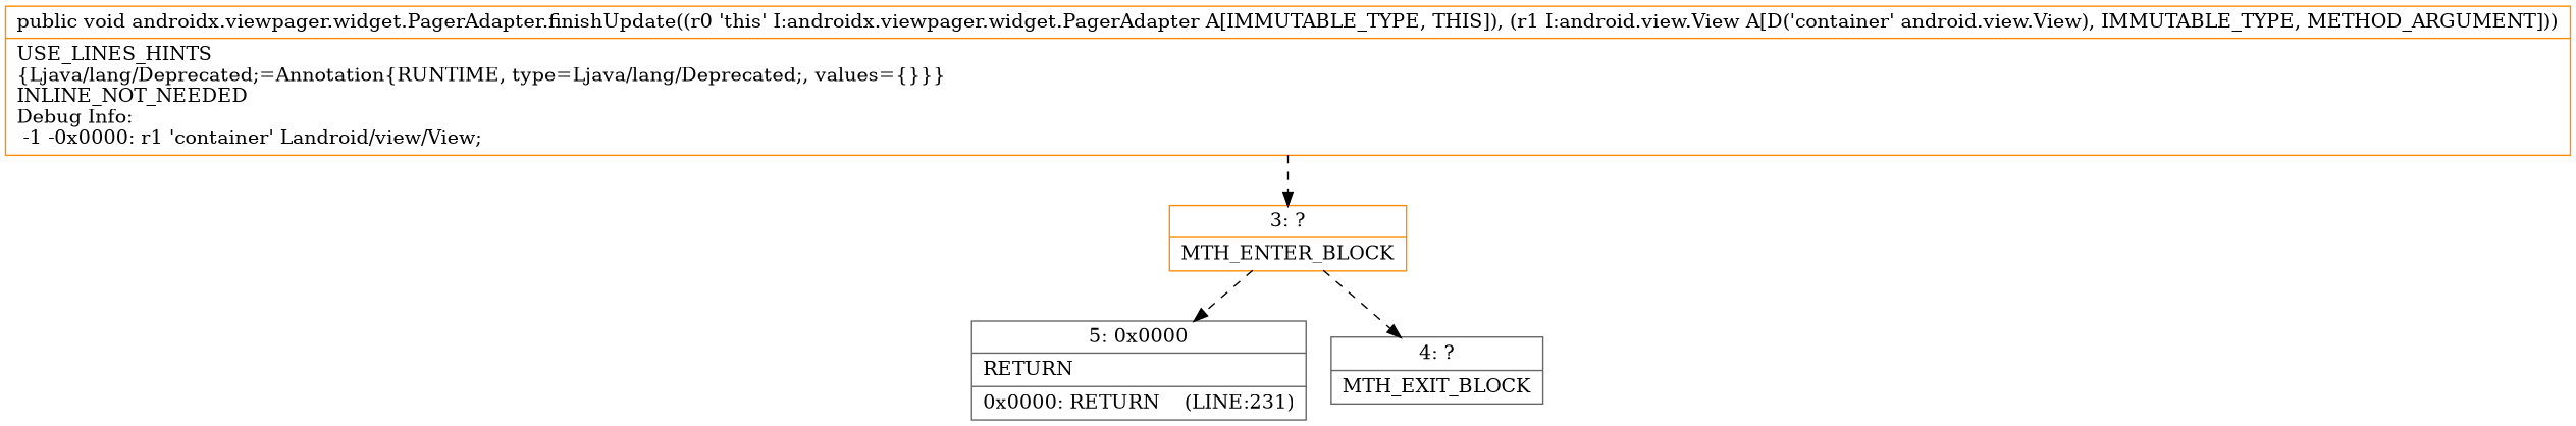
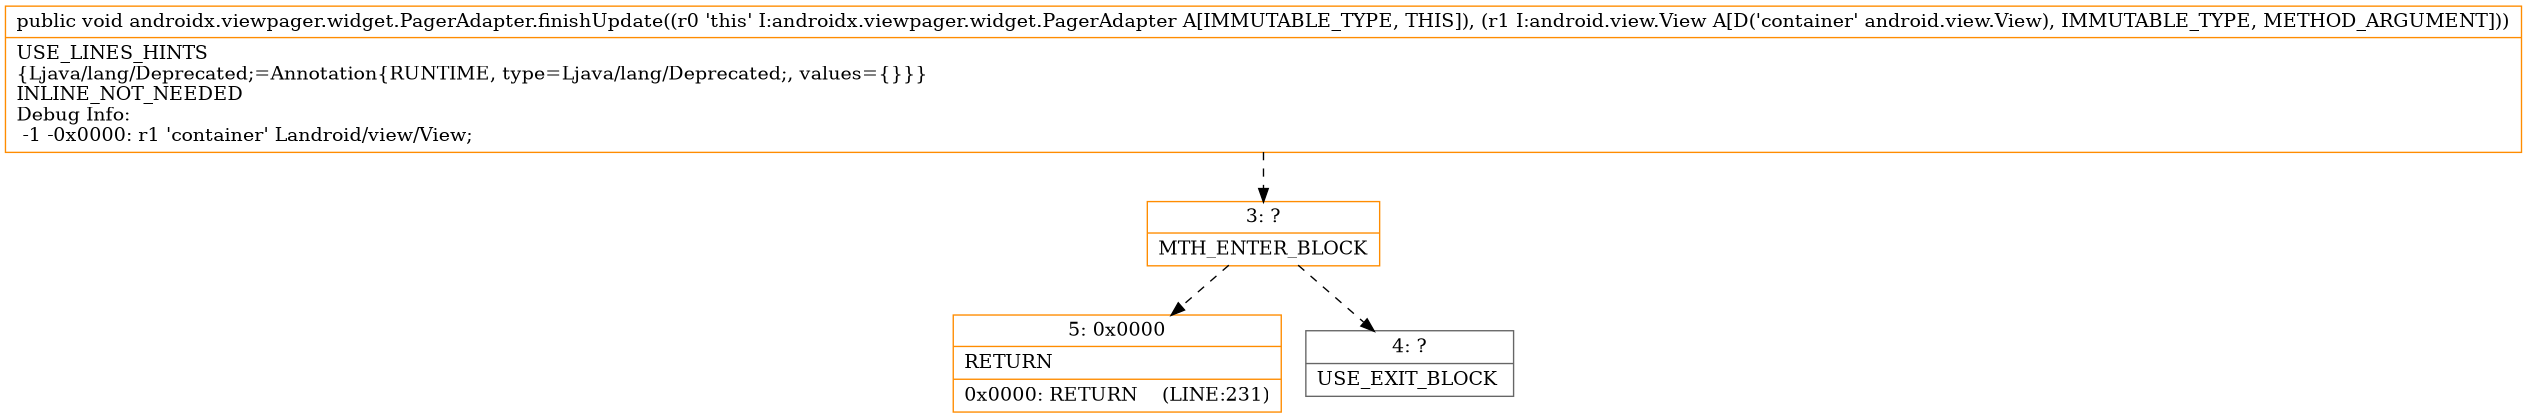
  digraph {
    node [color=darkorange shape=record]
    edge [style=dashed]
    n1 [label="{3\:\ ?|MTH_ENTER_BLOCK\l}"]
-   n2 [color=gray40 label="{5\:\ 0x0000|RETURN\l|0x0000: RETURN    (LINE:231)\l}"]
-   n3 [color=gray40 label="{4\:\ ?|MTH_EXIT_BLOCK\l}"]
+   n2 [label="{5\:\ 0x0000|RETURN\l|0x0000: RETURN    (LINE:231)\l}"]
+   n3 [color=gray40 label="{4\:\ ?|USE_EXIT_BLOCK\l}"]
    n4 [label="{public void androidx.viewpager.widget.PagerAdapter.finishUpdate((r0 'this' I:androidx.viewpager.widget.PagerAdapter A[IMMUTABLE_TYPE, THIS]), (r1 I:android.view.View A[D('container' android.view.View), IMMUTABLE_TYPE, METHOD_ARGUMENT]))  | USE_LINES_HINTS\l\{Ljava\/lang\/Deprecated;=Annotation\{RUNTIME, type=Ljava\/lang\/Deprecated;, values=\{\}\}\}\lINLINE_NOT_NEEDED\lDebug Info:\l  \-1 \-0x0000: r1 'container' Landroid\/view\/View;\l}"]
    n1 -> n2
    n1 -> n3
    n4 -> n1
  }
